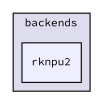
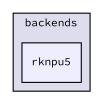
  digraph {
    compound=true
    fontname="Source Code Pro"
-   n1 [fillcolor="#eeeeff" fontname="Source Code Pro" fontsize=10 label=rknpu2 pencolor=black shape=box style=filled]
+   n1 [fillcolor="#eeeeff" fontname="Source Code Pro" fontsize=10 label=rknpu5 pencolor=black shape=box style=filled]
    subgraph cluster_1 {
      bgcolor="#ddddee"
      fontsize=10
      label=backends
      pencolor=black
      n1
    }
  }
